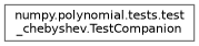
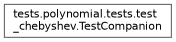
  digraph {
    rankdir=LR
-   n1 [color=grey40 fillcolor=white fontname=Helvetica fontsize=10 height=0.2 label="numpy.polynomial.tests.test\l_chebyshev.TestCompanion" shape=box style=filled width=0.4]
+   n1 [color=grey40 fillcolor=white fontname=Helvetica fontsize=10 height=0.2 label="tests.polynomial.tests.test\l_chebyshev.TestCompanion" shape=box style=filled width=0.4]
  }
